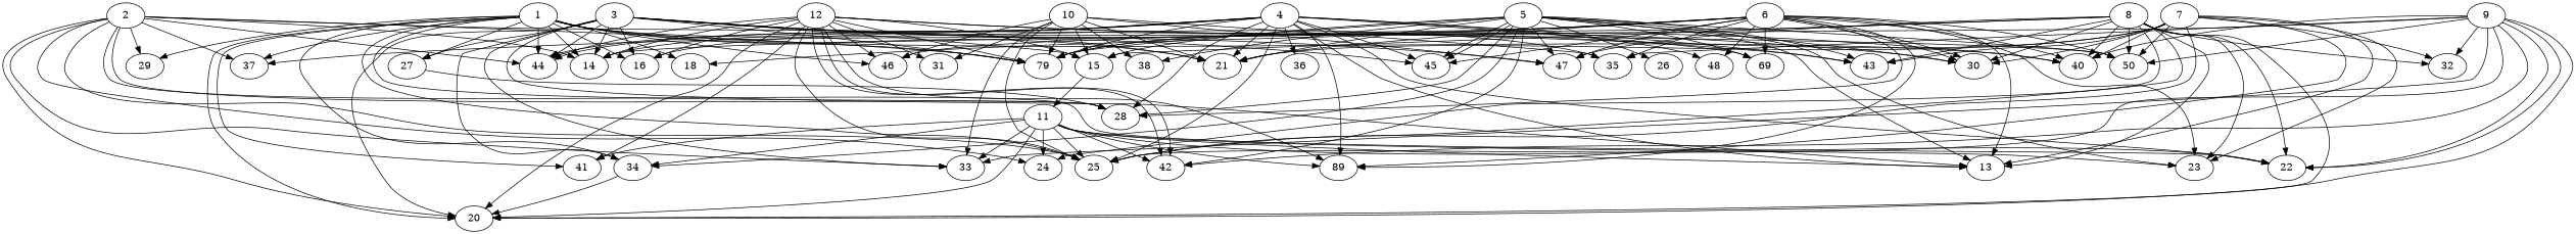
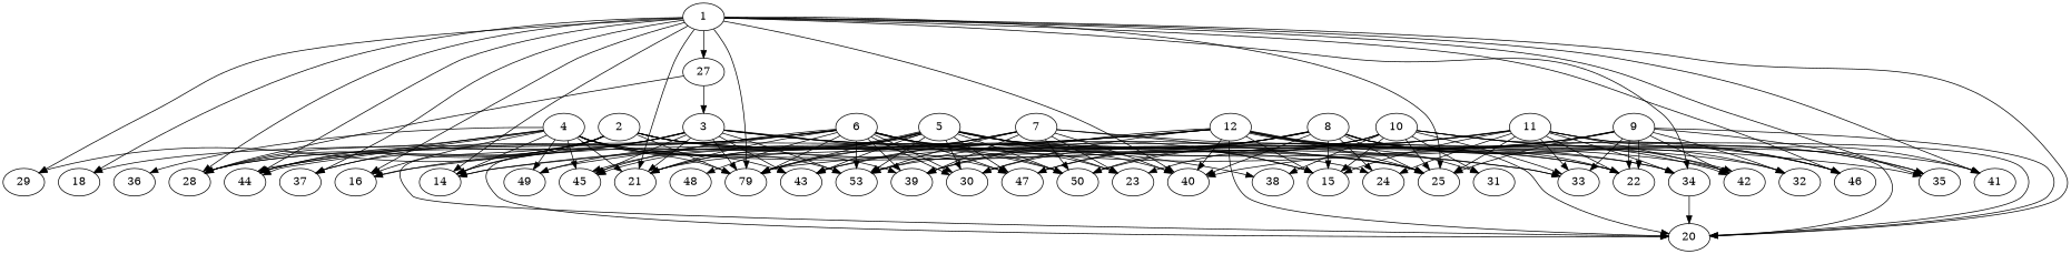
  digraph {
    node [alpha=0.16]
    1 [alpha=0.20 expect_size=104037614240132944]
    14 [expect_size=2216175665366416384]
    16 [alpha=0.15 expect_size=348073604702797824000]
    18 [alpha=0.12 expect_size=758515677258403807232]
    n5 [alpha=0.12 expect_size=79525450843925 label=79]
    20 [alpha=0.19 expect_size=5691855862717775]
    21 [alpha=0.00 expect_size=25785949027827712000]
    25 [alpha=0.06 expect_size=661755078554236747776]
    27 [alpha=0.03 expect_size=36784799648530368]
    28 [alpha=0.09 expect_size=3209576811129407]
    29 [alpha=0.14 expect_size=1675101916760205]
    34 [alpha=0.08 expect_size=642503246314582573056]
    35 [alpha=0.19 expect_size=29534311906739416]
    37 [alpha=0.05 expect_size=13453058344211502]
    40 [alpha=0.14 expect_size=933863687307178112]
    41 [expect_size=24120632367120384000]
    44 [expect_size=10978239579482182]
    46 [alpha=0.12 expect_size=1221085875047143309312]
    2 [alpha=0.08 expect_size=10370369190834566]
    22 [alpha=0.13 expect_size=516203960478990336000]
    24 [alpha=0.10 expect_size=884565267523590684672]
    33 [alpha=0.04 expect_size=1759915480039666688]
    50 [alpha=0.04 expect_size=1214100472222607104]
    3 [alpha=0.13 expect_size=48427157422387328]
-   13 [alpha=0.17 expect_size=19767829157987340]
+   13 [alpha=0.17 expect_size=19767829157987340 label=53]
    15 [alpha=0.12 expect_size=3647621763493265408]
    43 [alpha=0.07 expect_size=56994090054582272000]
    45 [alpha=0.17 expect_size=23212488539005344]
    47 [alpha=0.18 expect_size=1832674028975623766016]
    4 [alpha=0.09 expect_size=83462229881620791296]
    36 [alpha=0.05 expect_size=1624479503246437]
-   39 [alpha=0.19 expect_size=2138436868882636544 label=89]
+   39 [alpha=0.19 expect_size=2138436868882636544]
    48 [alpha=0.06 expect_size=855985192313723]
-   49 [alpha=0.17 expect_size=5463193817245024256 label=69]
+   49 [alpha=0.17 expect_size=5463193817245024256]
    5 [alpha=0.13 expect_size=44638982476425096]
    23 [alpha=0.07 expect_size=1266807902910430208]
-   26 [alpha=0.09 expect_size=12489817026358074]
    30 [alpha=0.13 expect_size=18547076537410444]
    38 [alpha=0.17 expect_size=744333401190828]
    42 [alpha=0.10 expect_size=1208904330910477568]
    6 [alpha=0.09 expect_size=70206370259040552]
    7 [expect_size=2122817636214572580864]
    32 [expect_size=498797539723539]
    8 [alpha=0.15 expect_size=813476751554919040]
    9 [alpha=0.17 expect_size=3604149098346962]
    10 [alpha=0.19 expect_size=32992519545339744]
    31 [alpha=0.09 expect_size=962938848411648000000]
    11 [alpha=0.05 expect_size=866041791523103488]
    12 [alpha=0.14 expect_size=7676730879790564]
    1 -> 14
    1 -> 16
    1 -> 18
    1 -> n5
    1 -> 20
    1 -> 21
    1 -> 25
    1 -> 27
    1 -> 28
    1 -> 29
    1 -> 34
    1 -> 35
    1 -> 37
    1 -> 40
    1 -> 41
    1 -> 44
    1 -> 46
    27 -> 28
    34 -> 20
    2 -> 14
    2 -> n5
    2 -> 20
    2 -> 25
    2 -> 28
    2 -> 29
    2 -> 37
    2 -> 44
    2 -> 22
    2 -> 24
    2 -> 33
    2 -> 50
    3 -> 14
    3 -> 16
    3 -> n5
    3 -> 20
    3 -> 21
-   3 -> 27
+   27 -> 3
    3 -> 34
    3 -> 44
    3 -> 33
    3 -> 13
    3 -> 15
    3 -> 43
    3 -> 45
    3 -> 47
    4 -> 14
    4 -> 16
    4 -> n5
    4 -> 21
    4 -> 25
    4 -> 28
    4 -> 44
    4 -> 44
    4 -> 22
    4 -> 13
    4 -> 43
    4 -> 45
    4 -> 36
    4 -> 39
-   4 -> 48
    4 -> 49
    5 -> n5
    5 -> 21
    5 -> 28
    5 -> 34
    5 -> 50
    5 -> 13
    5 -> 15
    5 -> 43
    5 -> 45
    5 -> 45
    5 -> 47
    5 -> 49
    5 -> 23
-   5 -> 26
    5 -> 30
    5 -> 38
    5 -> 42
    6 -> 18
    6 -> n5
    6 -> 21
    6 -> 28
    6 -> 35
    6 -> 37
    6 -> 40
    6 -> 50
    6 -> 13
    6 -> 45
    6 -> 47
    6 -> 39
    6 -> 48
    6 -> 49
    6 -> 23
    6 -> 30
    6 -> 30
    7 -> n5
    7 -> 21
    7 -> 25
    7 -> 40
    7 -> 50
    7 -> 13
    7 -> 43
    7 -> 39
    7 -> 23
-   7 -> 30
    7 -> 32
    8 -> 20
    8 -> 25
    8 -> 40
    8 -> 46
    8 -> 22
    8 -> 24
    8 -> 50
    8 -> 13
    8 -> 15
    8 -> 43
    8 -> 47
-   8 -> 23
    8 -> 30
    8 -> 32
    9 -> 14
    9 -> 20
    9 -> 25
    9 -> 35
    9 -> 40
    9 -> 22
    9 -> 22
    9 -> 33
    9 -> 50
    9 -> 42
    9 -> 32
    10 -> n5
+   10 -> 20
    10 -> 21
    10 -> 25
    10 -> 35
    10 -> 46
    10 -> 33
    10 -> 15
    10 -> 47
    10 -> 38
    10 -> 31
    11 -> 20
    11 -> 25
    11 -> 34
    11 -> 41
    11 -> 22
    11 -> 24
    11 -> 33
    11 -> 13
-   15 -> 11
+   11 -> 15
    11 -> 39
    11 -> 23
    11 -> 42
    12 -> 14
    12 -> 16
    12 -> n5
    12 -> 20
    12 -> 25
    12 -> 40
    12 -> 41
    12 -> 44
    12 -> 46
    12 -> 15
    12 -> 39
    12 -> 30
    12 -> 42
    12 -> 42
    12 -> 31
  }
